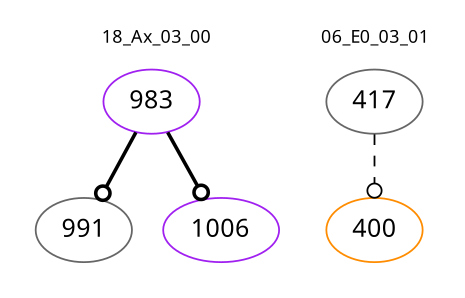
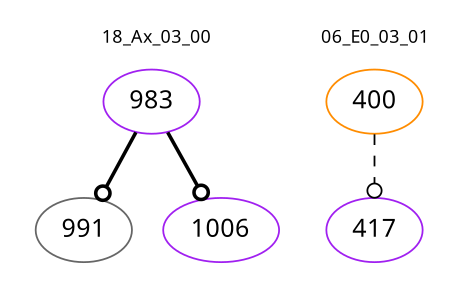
  digraph {
    fontname="Noto Sans"
    node [color=purple fontname="Noto Sans"]
    edge [arrowhead=odot color=black fontname="Noto Sans" style=bold]
    n1 [label=983]
    n2 [color=gray40 label=991]
    n3 [label=1006]
    n4 [color=darkorange label=400]
-   n5 [color=gray40 label=417]
+   n5 [label=417]
    subgraph cluster_1 {
      color=white
      fontsize=10
      label="18_Ax_03_00"
      n1
      n2
      n3
    }
    subgraph cluster_2 {
      color=white
      fontsize=10
      label="06_E0_03_01"
      n4
      n5
    }
    n1 -> n2
    n1 -> n3
-   n5 -> n4 [style=dashed]
+   n4 -> n5 [style=dashed]
  }
